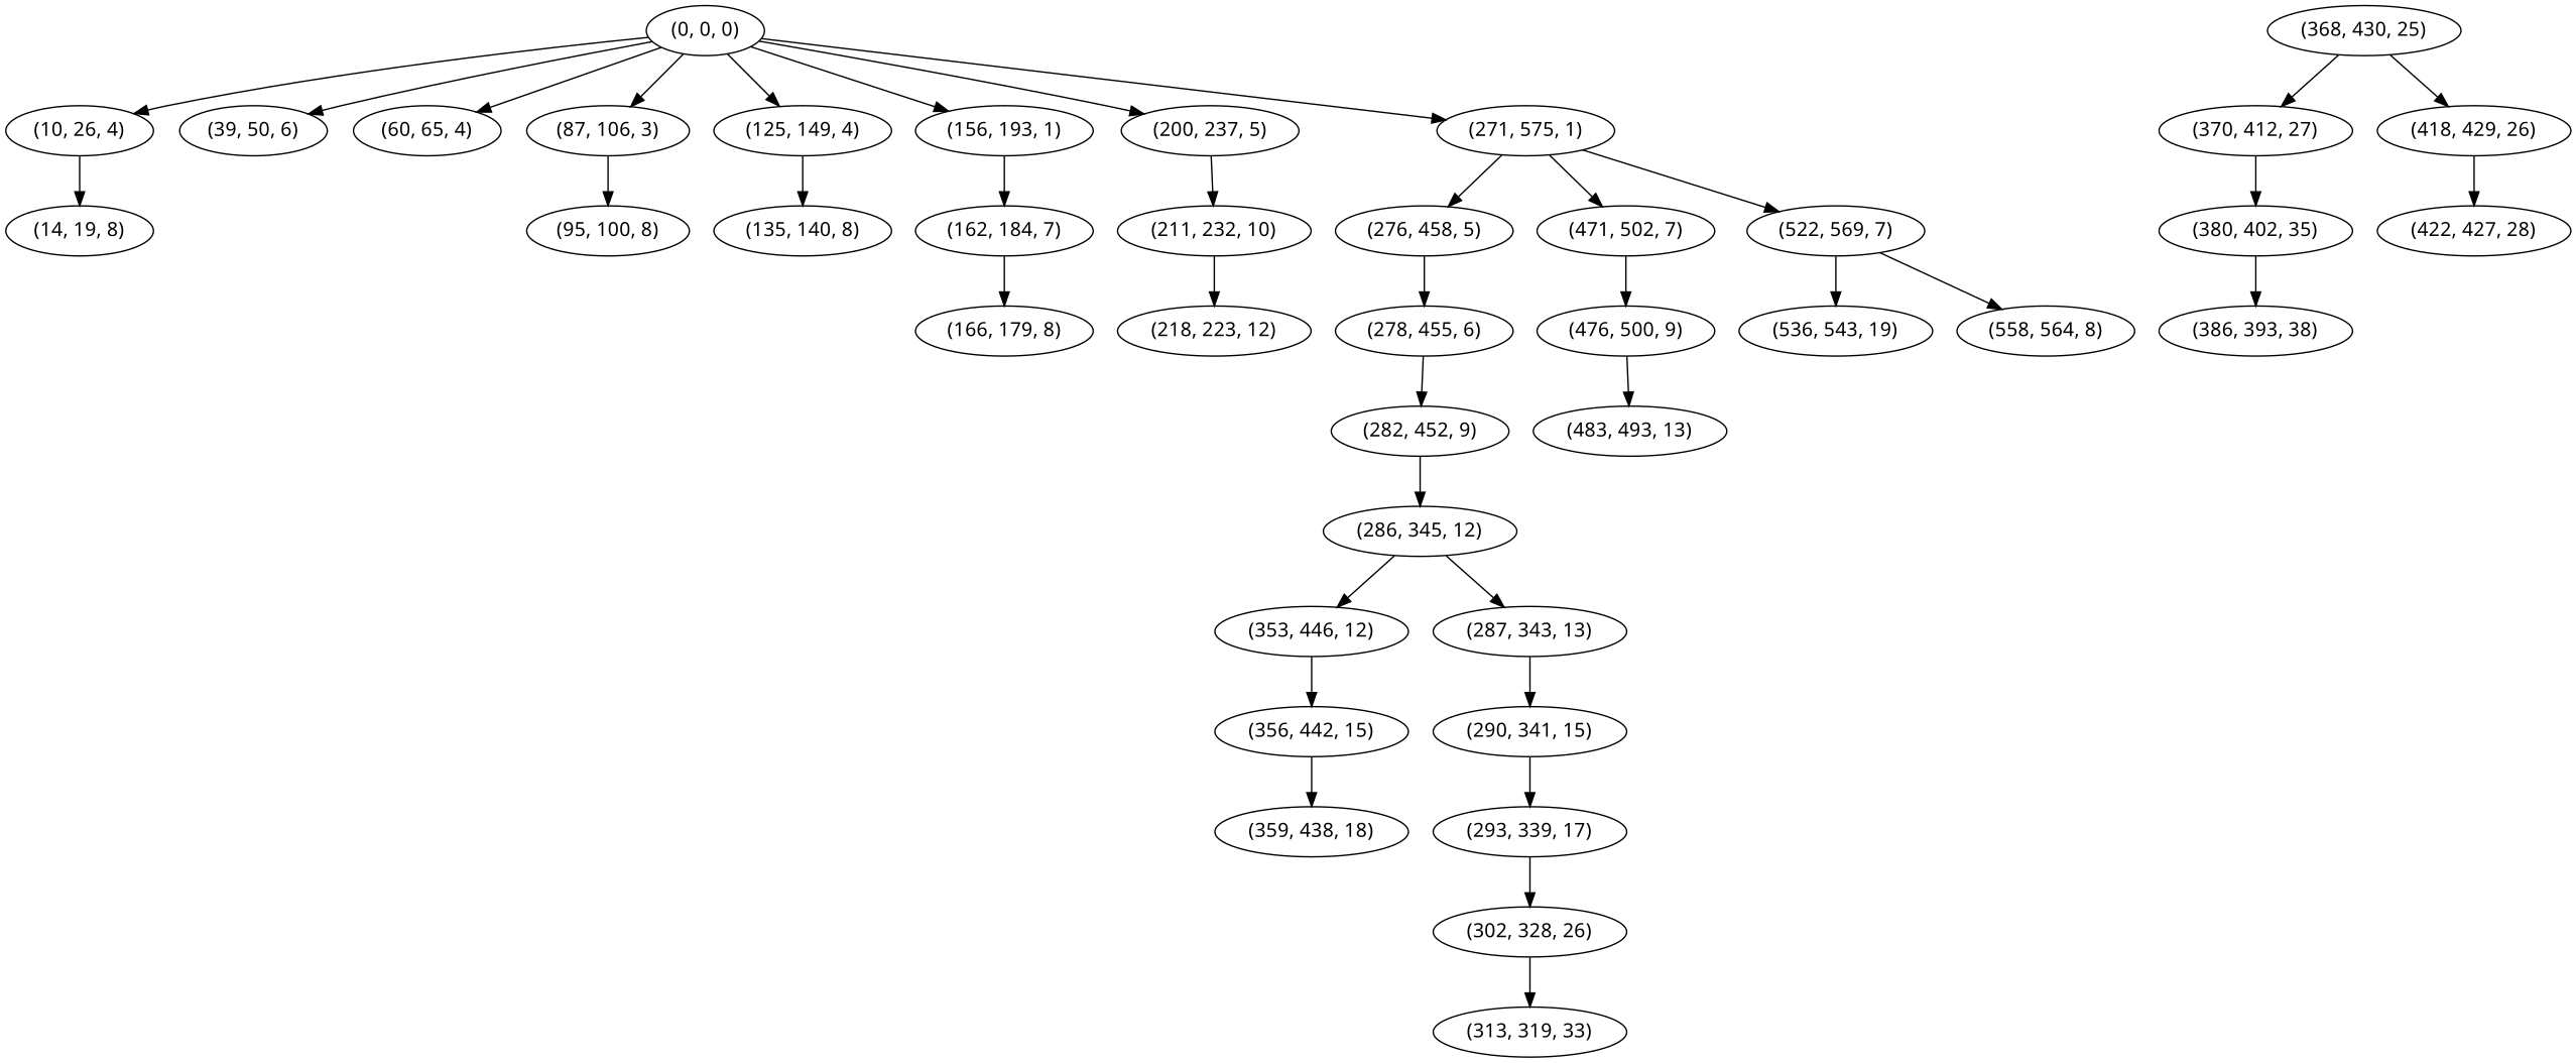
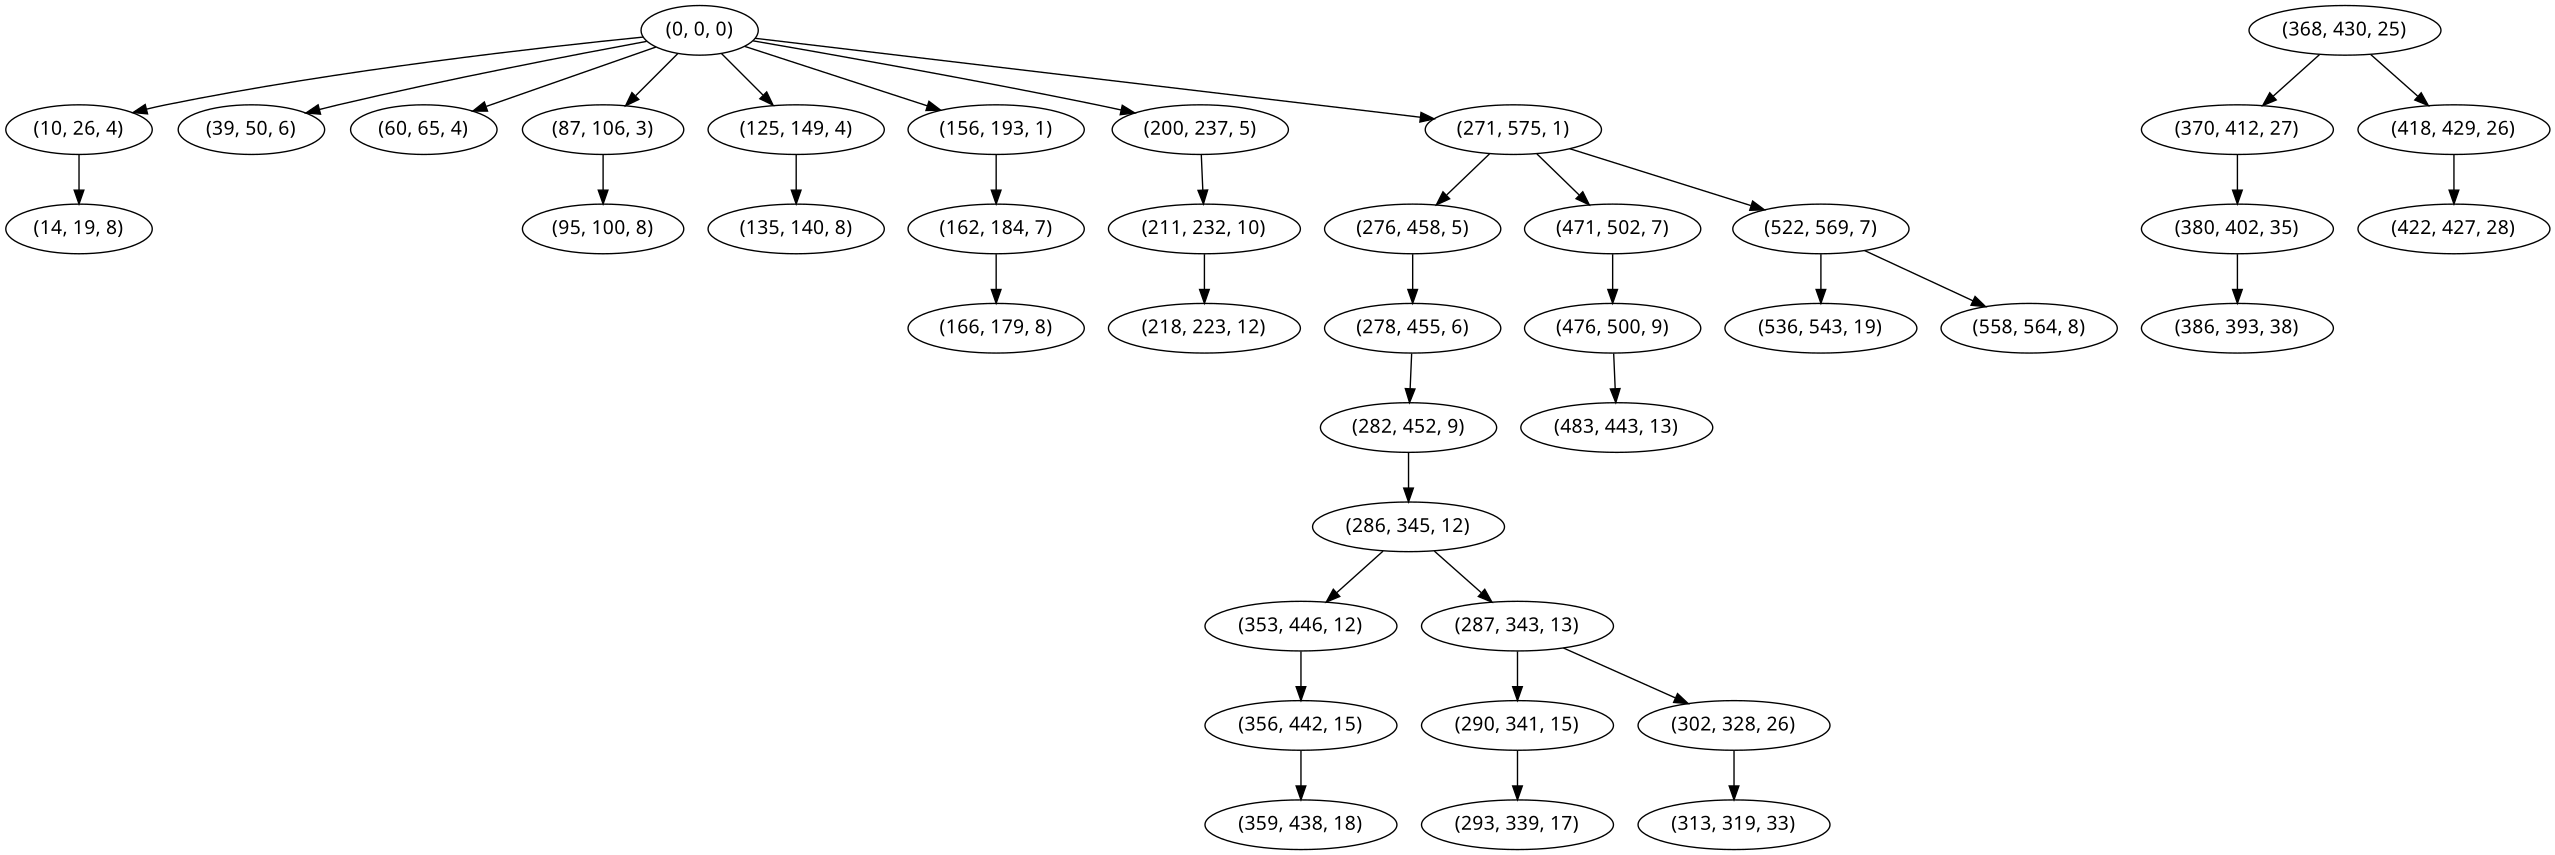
  digraph {
    fontname="Noto Sans"
    node [fontname="Noto Sans"]
    edge [fontname="Noto Sans"]
    "(0, 0, 0)"
    "(10, 26, 4)"
    "(39, 50, 6)"
    "(60, 65, 4)"
    "(87, 106, 3)"
    "(125, 149, 4)"
    "(156, 193, 1)"
    "(200, 237, 5)"
    "(271, 575, 1)"
    "(14, 19, 8)"
    "(95, 100, 8)"
    "(135, 140, 8)"
    "(162, 184, 7)"
    "(211, 232, 10)"
    "(276, 458, 5)"
    "(471, 502, 7)"
    "(522, 569, 7)"
    "(166, 179, 8)"
    "(218, 223, 12)"
    "(278, 455, 6)"
    "(476, 500, 9)"
    "(536, 543, 19)"
    "(558, 564, 8)"
    "(282, 452, 9)"
    "(286, 345, 12)"
    "(353, 446, 12)"
    "(287, 343, 13)"
    "(356, 442, 15)"
    "(290, 341, 15)"
    "(293, 339, 17)"
    "(302, 328, 26)"
    "(313, 319, 33)"
    "(359, 438, 18)"
    "(368, 430, 25)"
    "(370, 412, 27)"
    "(418, 429, 26)"
    "(380, 402, 35)"
    "(422, 427, 28)"
    "(386, 393, 38)"
-   "(483, 493, 13)"
+   "(483, 493, 13)" [label="(483, 443, 13)"]
    "(0, 0, 0)" -> "(10, 26, 4)"
    "(0, 0, 0)" -> "(39, 50, 6)"
    "(0, 0, 0)" -> "(60, 65, 4)"
    "(0, 0, 0)" -> "(87, 106, 3)"
    "(0, 0, 0)" -> "(125, 149, 4)"
    "(0, 0, 0)" -> "(156, 193, 1)"
    "(0, 0, 0)" -> "(200, 237, 5)"
    "(0, 0, 0)" -> "(271, 575, 1)"
    "(10, 26, 4)" -> "(14, 19, 8)"
    "(87, 106, 3)" -> "(95, 100, 8)"
    "(125, 149, 4)" -> "(135, 140, 8)"
    "(156, 193, 1)" -> "(162, 184, 7)"
    "(200, 237, 5)" -> "(211, 232, 10)"
    "(271, 575, 1)" -> "(276, 458, 5)"
    "(271, 575, 1)" -> "(471, 502, 7)"
    "(271, 575, 1)" -> "(522, 569, 7)"
    "(162, 184, 7)" -> "(166, 179, 8)"
    "(211, 232, 10)" -> "(218, 223, 12)"
    "(276, 458, 5)" -> "(278, 455, 6)"
    "(471, 502, 7)" -> "(476, 500, 9)"
    "(522, 569, 7)" -> "(536, 543, 19)"
    "(522, 569, 7)" -> "(558, 564, 8)"
    "(278, 455, 6)" -> "(282, 452, 9)"
    "(476, 500, 9)" -> "(483, 493, 13)"
    "(282, 452, 9)" -> "(286, 345, 12)"
    "(286, 345, 12)" -> "(353, 446, 12)"
    "(286, 345, 12)" -> "(287, 343, 13)"
    "(353, 446, 12)" -> "(356, 442, 15)"
    "(287, 343, 13)" -> "(290, 341, 15)"
    "(356, 442, 15)" -> "(359, 438, 18)"
    "(290, 341, 15)" -> "(293, 339, 17)"
-   "(293, 339, 17)" -> "(302, 328, 26)"
+   "(287, 343, 13)" -> "(302, 328, 26)"
    "(302, 328, 26)" -> "(313, 319, 33)"
    "(368, 430, 25)" -> "(370, 412, 27)"
    "(368, 430, 25)" -> "(418, 429, 26)"
    "(370, 412, 27)" -> "(380, 402, 35)"
    "(418, 429, 26)" -> "(422, 427, 28)"
    "(380, 402, 35)" -> "(386, 393, 38)"
  }
